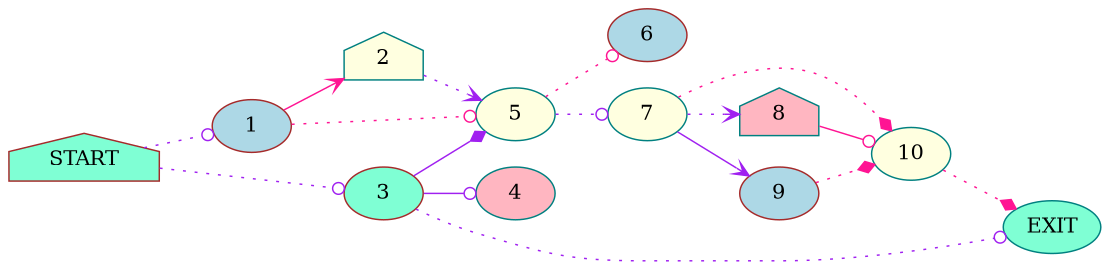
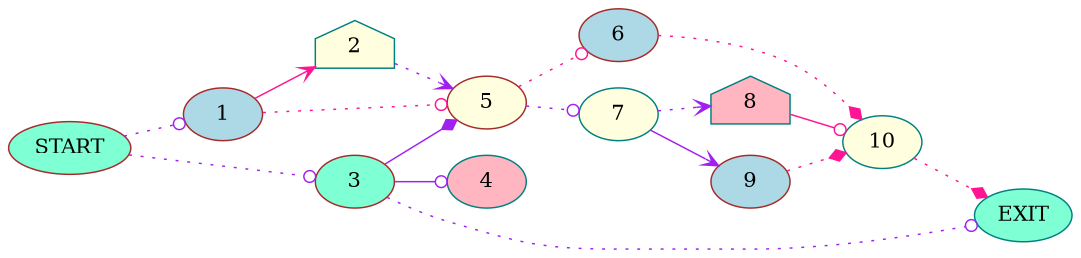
  digraph {
    rankdir=LR
    node [color=brown fillcolor=lightyellow shape=ellipse style=filled]
    edge [arrowhead=odot color=purple style=dotted]
-   n1 [fillcolor=aquamarine label=START shape=house]
+   n1 [fillcolor=aquamarine label=START]
    1 [fillcolor=lightblue]
    3 [fillcolor=aquamarine]
    2 [color=teal shape=house]
-   5 [color=teal]
+   5
    4 [color=teal fillcolor=lightpink]
    n7 [color=teal fillcolor=aquamarine label=EXIT]
    6 [fillcolor=lightblue]
    7 [color=teal]
    10 [color=teal]
    8 [color=teal fillcolor=lightpink shape=house]
    9 [fillcolor=lightblue]
    n1 -> 1
    n1 -> 3
    1 -> 2 [arrowhead=vee color=deeppink style=solid]
    1 -> 5 [color=deeppink]
    3 -> 5 [arrowhead=diamond style=solid]
    3 -> 4 [style=solid]
    3 -> n7
    2 -> 5 [arrowhead=vee]
    5 -> 6 [color=deeppink]
    5 -> 7
-   7 -> 10 [arrowhead=diamond color=deeppink]
+   6 -> 10 [arrowhead=diamond color=deeppink]
    7 -> 8 [arrowhead=vee]
    7 -> 9 [arrowhead=vee style=solid]
    10 -> n7 [arrowhead=diamond color=deeppink]
    8 -> 10 [color=deeppink style=solid]
    9 -> 10 [arrowhead=diamond color=deeppink]
  }
